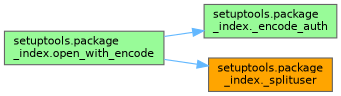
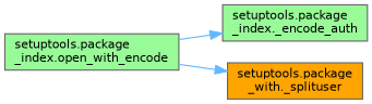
  digraph {
    fontname="DejaVu Sans"
    rankdir=LR
    node [color=grey40 fillcolor=palegreen fontname="DejaVu Sans" fontsize=10 shape=box style=filled]
    edge [color=steelblue1 fontname="DejaVu Sans" fontsize=10 labelfontname=Helvetica labelfontsize=10 style=solid]
    n1 [color=gray40 fontcolor=black height=0.2 label="setuptools.package\l_index.open_with_encode" width=0.4]
    n2 [height=0.2 label="setuptools.package\l_index._encode_auth" width=0.4]
-   n3 [fillcolor=orange height=0.2 label="setuptools.package\l_index._splituser" width=0.4]
+   n3 [fillcolor=orange height=0.2 label="setuptools.package\l_with._splituser" width=0.4]
    n1 -> n2
    n1 -> n3
  }
